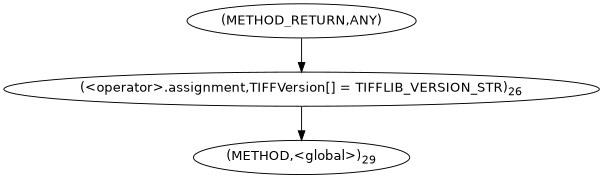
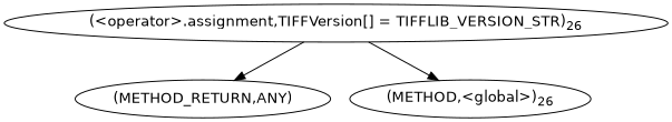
  digraph {
    fontname="DejaVu Sans"
    node [fontname="DejaVu Sans"]
    edge [fontname="DejaVu Sans"]
    n1 [label=<(&lt;operator&gt;.assignment,TIFFVersion[] = TIFFLIB_VERSION_STR)<SUB>26</SUB>>]
    n2 [label=<(METHOD_RETURN,ANY)>]
-   n3 [label=<(METHOD,&lt;global&gt;)<SUB>29</SUB>>]
-   n2 -> n1
+   n3 [label=<(METHOD,&lt;global&gt;)<SUB>26</SUB>>]
+   n1 -> n2
    n1 -> n3
  }
